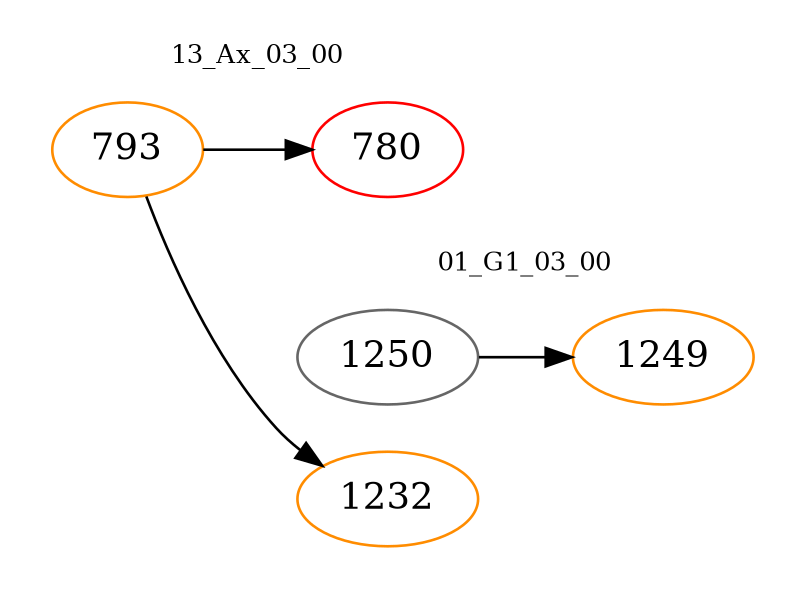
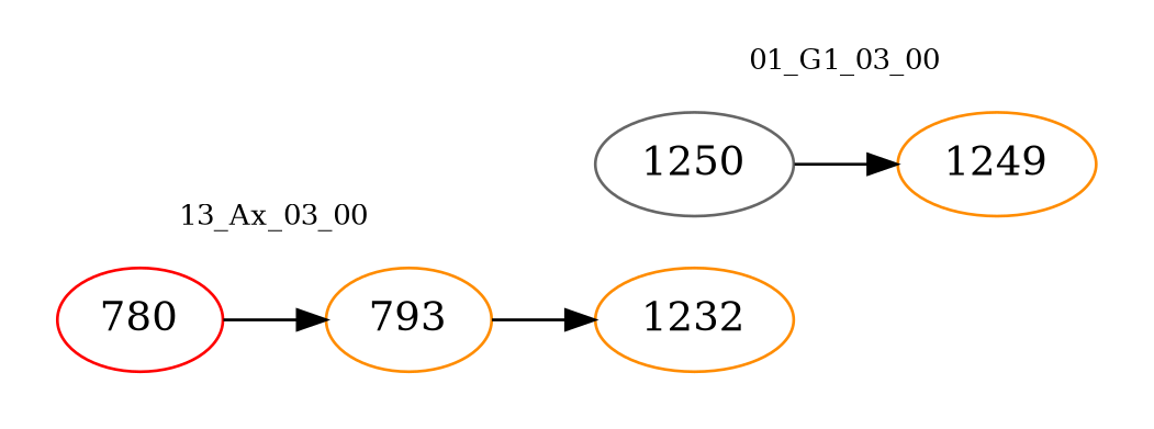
  digraph {
    rankdir=LR
    node [color=darkorange]
    edge [color=black]
    n1 [color=red label=780]
    n2 [label=793]
    n3 [color=gray40 label=1250]
    n4 [label=1249]
    n5 [label=1232]
    subgraph cluster_1 {
      color=white
      fontsize=10
      label="13_Ax_03_00"
      n1
      n2
    }
    subgraph cluster_2 {
      color=white
      fontsize=10
      label="01_G1_03_00"
      n3
      n4
      n5
    }
-   n2 -> n1
+   n1 -> n2
    n2 -> n5
    n3 -> n4
  }
